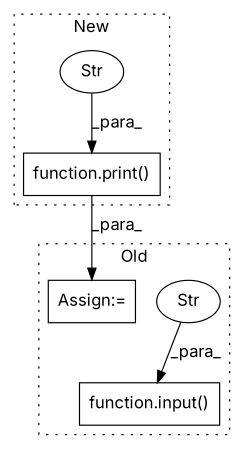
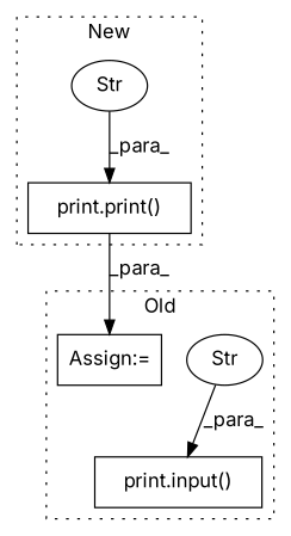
  digraph {
    fontname=Inter
    node [a=75 fontname=Inter l="6,1" shape=box]
    edge [fontname=Inter]
-   n1 [label="function.print()" s="6332,6372"]
+   n1 [label="print.print()" s="6332,6372"]
    n2 [a=66 l=34 label=Str s=6338 shape=ellipse]
-   n3 [label="function.input()" s="4943,4990"]
+   n3 [label="print.input()" s="4943,4990"]
    n4 [a=66 l=41 label=Str s=4949 shape=ellipse]
    n5 [a=68 l=3 label="Assign:=" s=4940]
    subgraph cluster_1 {
      label=New
      style=dotted
      n1
      n2
    }
    subgraph cluster_2 {
      label=Old
      style=dotted
      n3
      n4
      n5
    }
    n1 -> n5 [label=_para_]
    n2 -> n1 [label=_para_]
    n4 -> n3 [label=_para_]
  }
